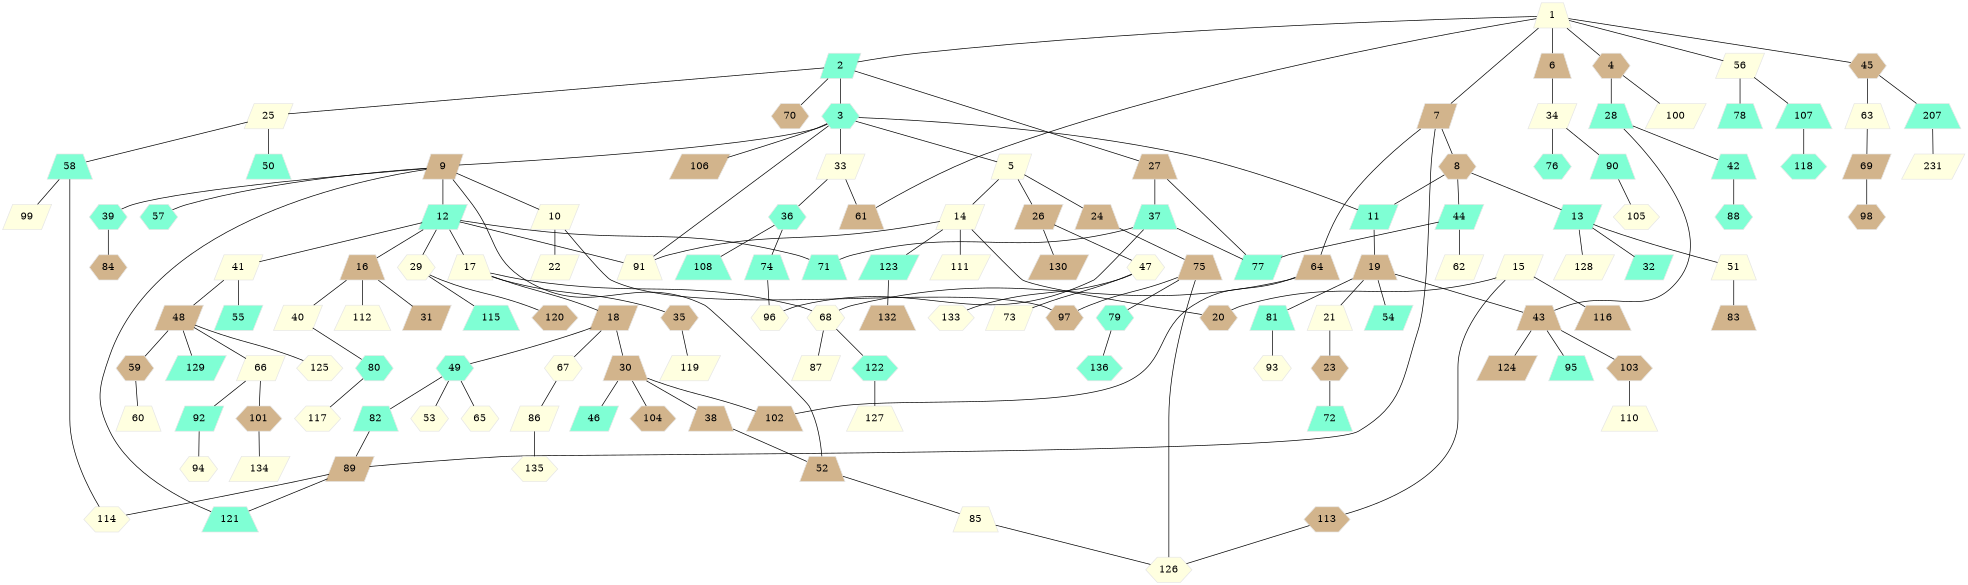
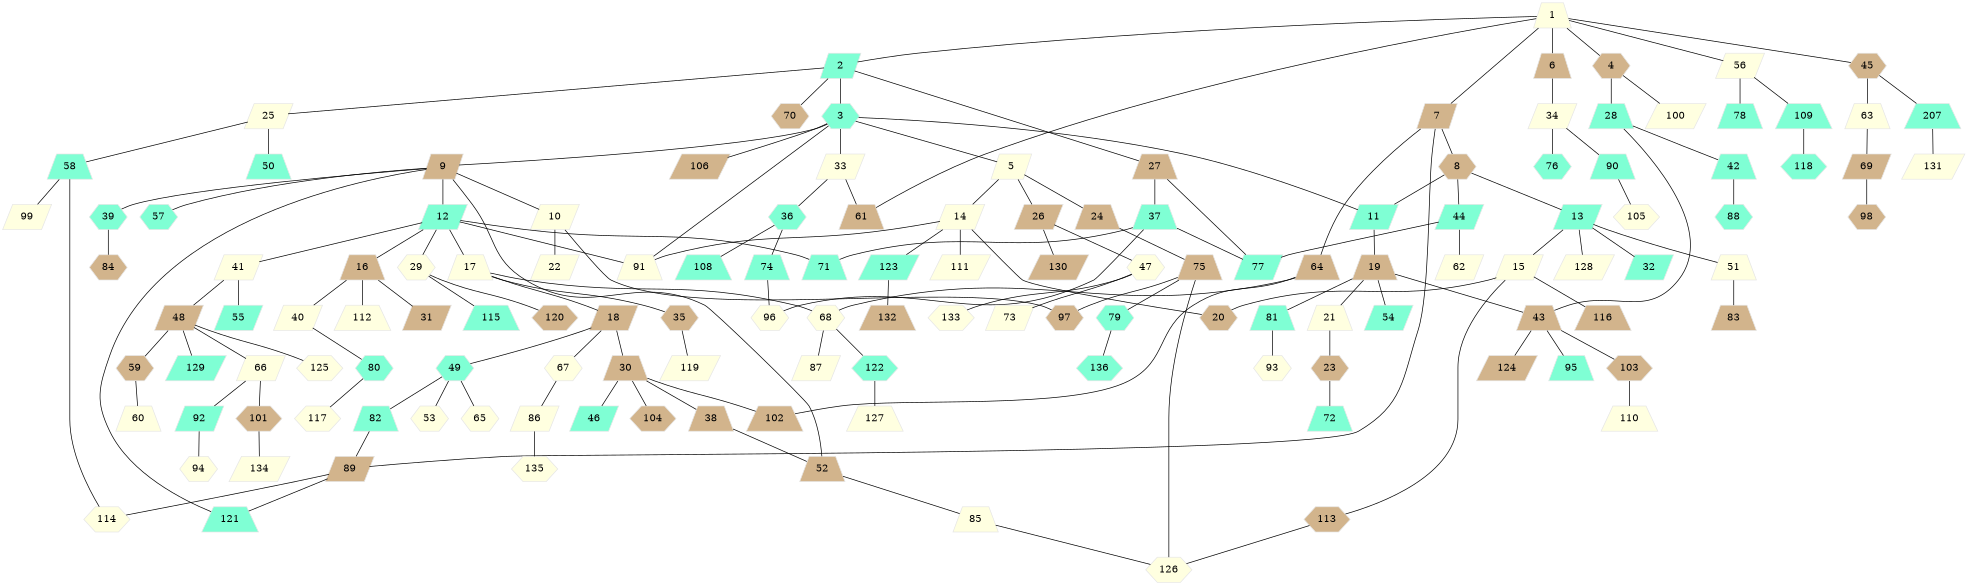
  graph {
    node [color=gray90 fillcolor=lightyellow shape=parallelogram style=filled]
    1 [shape=trapezium]
    2 [fillcolor=aquamarine]
    4 [fillcolor=tan shape=hexagon]
    6 [fillcolor=tan shape=trapezium]
    7 [fillcolor=tan]
    45 [fillcolor=tan shape=hexagon]
    56
    61 [fillcolor=tan shape=trapezium]
    3 [fillcolor=aquamarine shape=hexagon]
    25
    27 [fillcolor=tan shape=trapezium]
    70 [fillcolor=tan shape=hexagon]
    28 [fillcolor=aquamarine shape=trapezium]
    100
    34
    8 [fillcolor=tan shape=hexagon]
    64 [fillcolor=tan shape=trapezium]
    89 [fillcolor=tan]
    63 [shape=trapezium]
    n20 [fillcolor=aquamarine label=207 shape=trapezium]
    78 [fillcolor=aquamarine shape=trapezium]
-   109 [fillcolor=aquamarine shape=trapezium label=107]
+   109 [fillcolor=aquamarine shape=trapezium]
    57 [fillcolor=aquamarine shape=hexagon]
    5
    9 [fillcolor=tan]
    11 [fillcolor=aquamarine]
    33
    91 [shape=trapezium]
    106 [fillcolor=tan]
    50 [fillcolor=aquamarine shape=trapezium]
    58 [fillcolor=aquamarine shape=trapezium]
    37 [fillcolor=aquamarine shape=trapezium]
    77 [fillcolor=aquamarine]
    14
    24 [fillcolor=tan shape=trapezium]
    26 [fillcolor=tan]
    10
    12 [fillcolor=aquamarine]
    39 [fillcolor=aquamarine shape=hexagon]
    52 [fillcolor=tan shape=trapezium]
    121 [fillcolor=aquamarine shape=trapezium]
    19 [fillcolor=tan shape=trapezium]
    36 [fillcolor=aquamarine shape=hexagon]
    43 [fillcolor=tan shape=trapezium]
    42 [fillcolor=aquamarine shape=trapezium]
    20 [fillcolor=tan shape=hexagon]
    111
    123 [fillcolor=aquamarine]
    75 [fillcolor=tan shape=trapezium]
    47 [shape=hexagon]
    130 [fillcolor=tan]
    76 [fillcolor=aquamarine shape=hexagon]
    90 [fillcolor=aquamarine shape=trapezium]
    13 [fillcolor=aquamarine]
    44 [fillcolor=aquamarine]
    68 [shape=hexagon]
    102 [fillcolor=tan shape=trapezium]
    114 [shape=hexagon]
    15
    32 [fillcolor=aquamarine]
    51 [shape=trapezium]
    128
    62
    22
    97 [fillcolor=tan shape=hexagon]
    16 [fillcolor=tan shape=trapezium]
    17 [shape=trapezium]
    29 [shape=hexagon]
    41
    71 [fillcolor=aquamarine shape=trapezium]
    84 [fillcolor=tan shape=hexagon]
    85 [shape=trapezium]
    21 [shape=trapezium]
    54 [fillcolor=aquamarine]
    81 [fillcolor=aquamarine shape=trapezium]
    31 [fillcolor=tan]
    40
    112 [shape=trapezium]
    18 [fillcolor=tan]
    35 [fillcolor=tan shape=hexagon]
    115 [fillcolor=aquamarine shape=trapezium]
    120 [fillcolor=tan shape=hexagon]
    48 [fillcolor=tan]
    55 [fillcolor=aquamarine]
    113 [fillcolor=tan shape=hexagon]
    116 [fillcolor=tan shape=trapezium]
    83 [fillcolor=tan shape=trapezium]
    132 [fillcolor=tan shape=trapezium]
    126 [shape=hexagon]
    80 [fillcolor=aquamarine shape=hexagon]
    30 [fillcolor=tan shape=trapezium]
    49 [fillcolor=aquamarine shape=hexagon]
    67 [shape=hexagon]
    119
    87
    122 [fillcolor=aquamarine shape=hexagon]
    38 [fillcolor=tan shape=trapezium]
    46 [fillcolor=aquamarine]
    104 [fillcolor=tan shape=hexagon]
    53 [shape=hexagon]
    65 [shape=hexagon]
    82 [fillcolor=aquamarine shape=trapezium]
    86
    23 [fillcolor=tan shape=hexagon]
    95 [fillcolor=aquamarine shape=trapezium]
    103 [fillcolor=tan shape=hexagon]
    124 [fillcolor=tan]
    93 [shape=hexagon]
    72 [fillcolor=aquamarine shape=trapezium]
    79 [fillcolor=aquamarine shape=hexagon]
    99
    73
    133 [shape=hexagon]
    96 [shape=hexagon]
    88 [fillcolor=aquamarine shape=hexagon]
    74 [fillcolor=aquamarine shape=trapezium]
    108 [fillcolor=aquamarine shape=trapezium]
    105 [shape=hexagon]
    117 [shape=hexagon]
    59 [fillcolor=tan shape=hexagon]
    66
    125 [shape=hexagon]
    129 [fillcolor=aquamarine]
    110 [shape=trapezium]
    69 [fillcolor=tan]
-   131 [label=231]
+   131
    60 [shape=trapezium]
    92 [fillcolor=aquamarine]
    101 [fillcolor=tan shape=hexagon]
    118 [fillcolor=aquamarine shape=hexagon]
    98 [fillcolor=tan shape=hexagon]
    94 [shape=hexagon]
    134
    135 [shape=hexagon]
    127 [shape=trapezium]
    136 [fillcolor=aquamarine shape=hexagon]
    1 -- 2
    1 -- 4
    1 -- 6
    1 -- 7
    1 -- 45
    1 -- 56
    1 -- 61
    2 -- 3
    2 -- 25
    2 -- 27
    2 -- 70
    4 -- 28
    4 -- 100
    6 -- 34
    7 -- 8
    7 -- 64
    7 -- 89
    45 -- 63
    45 -- n20
    56 -- 78
    56 -- 109
    3 -- 5
    3 -- 9
    3 -- 11
    3 -- 33
    3 -- 91
    3 -- 106
    25 -- 50
    25 -- 58
    27 -- 37
    27 -- 77
    28 -- 43
    28 -- 42
    34 -- 76
    34 -- 90
    8 -- 11
    8 -- 13
    8 -- 44
    64 -- 68
    64 -- 102
    89 -- 121
    89 -- 114
    63 -- 69
    n20 -- 131
    109 -- 118
    5 -- 14
    5 -- 24
    5 -- 26
    9 -- 57
    9 -- 10
    9 -- 12
    9 -- 39
    9 -- 52
    9 -- 121
    11 -- 19
    33 -- 61
    33 -- 36
    58 -- 114
    58 -- 99
    37 -- 77
    37 -- 71
    37 -- 96
    14 -- 91
    14 -- 20
    14 -- 111
    14 -- 123
    24 -- 75
    26 -- 47
    26 -- 130
    10 -- 22
    10 -- 97
    12 -- 91
    12 -- 16
    12 -- 17
    12 -- 29
    12 -- 41
    12 -- 71
    39 -- 84
    52 -- 85
    19 -- 43
    19 -- 21
    19 -- 54
    19 -- 81
    36 -- 74
    36 -- 108
    43 -- 95
    43 -- 103
    43 -- 124
    42 -- 88
    123 -- 132
    75 -- 97
    75 -- 126
    75 -- 79
    47 -- 73
    47 -- 133
    90 -- 105
+   13 -- 15
    13 -- 32
    13 -- 51
    13 -- 128
    44 -- 77
    44 -- 62
    68 -- 87
    68 -- 122
    15 -- 20
    15 -- 113
    15 -- 116
    51 -- 83
    16 -- 31
    16 -- 40
    16 -- 112
    17 -- 68
    17 -- 18
    17 -- 35
    29 -- 115
    29 -- 120
    41 -- 48
    41 -- 55
    85 -- 126
    21 -- 23
    81 -- 93
    40 -- 80
    18 -- 30
    18 -- 49
    18 -- 67
    35 -- 119
    48 -- 59
    48 -- 66
    48 -- 125
    48 -- 129
    113 -- 126
    80 -- 117
    30 -- 102
    30 -- 38
    30 -- 46
    30 -- 104
    49 -- 53
    49 -- 65
    49 -- 82
    67 -- 86
    122 -- 127
    38 -- 52
    82 -- 89
    86 -- 135
    23 -- 72
    103 -- 110
    79 -- 136
    74 -- 96
    59 -- 60
    66 -- 92
    66 -- 101
    69 -- 98
    92 -- 94
    101 -- 134
  }
